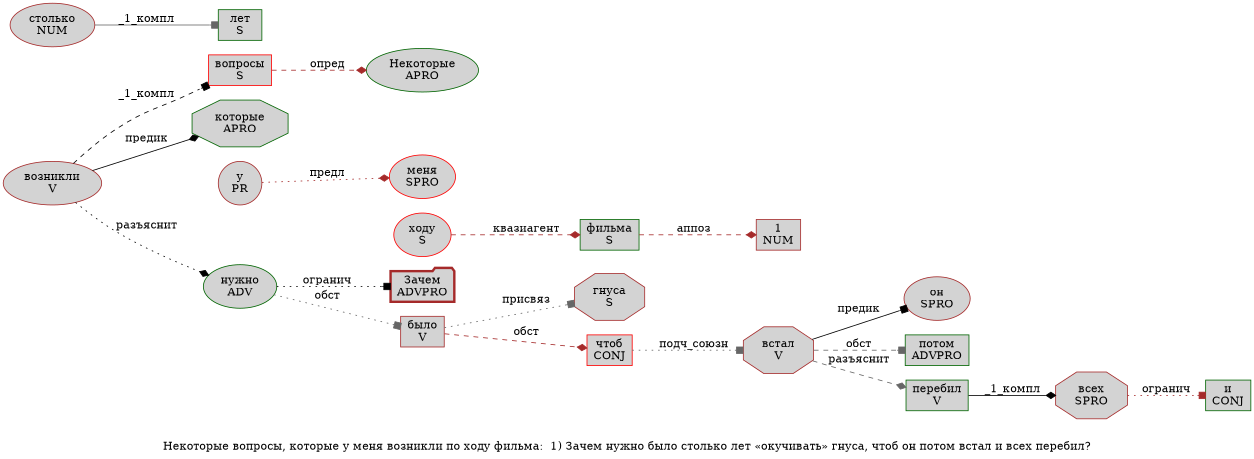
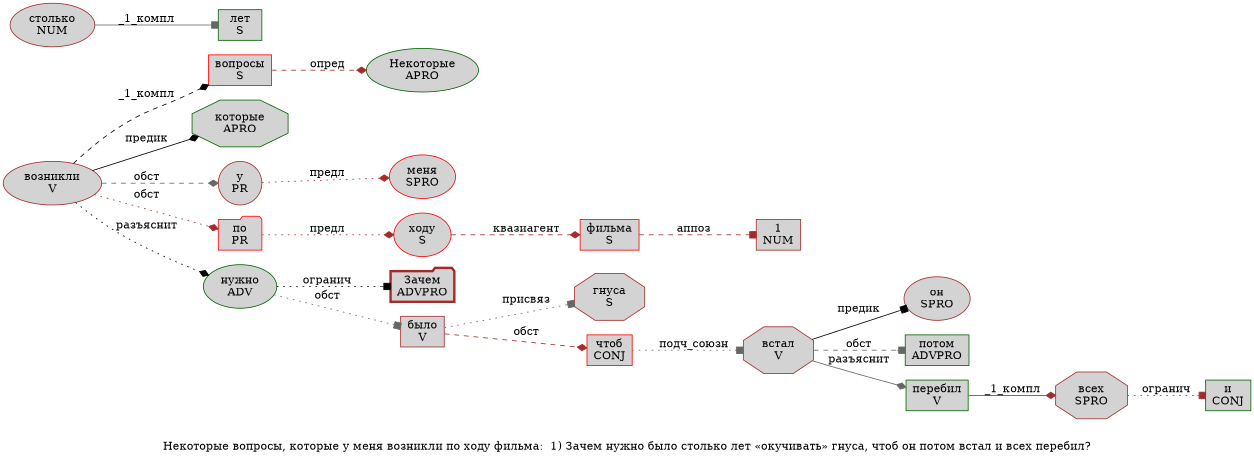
  digraph {
    label="Некоторые вопросы, которые у меня возникли по ходу фильма:  1) Зачем нужно было столько лет «окучивать» гнуса, чтоб он потом встал и всех перебил?"
    rankdir=LR
    node [color=brown fillcolor=lightgray penwidth=1 shape=box style=filled]
    edge [arrowhead=diamond color=brown style=dotted]
    n1 [color=darkgreen label="Некоторые\nAPRO" shape=ellipse]
    n2 [color=red label="вопросы\nS"]
    n3 [color=darkgreen label="которые\nAPRO" shape=octagon]
    n4 [label="у\nPR" shape=ellipse]
    n5 [color=red label="меня\nSPRO" shape=ellipse]
    n6 [label="возникли\nV" shape=ellipse]
+   n7 [color=red label="по\nPR" shape=folder]
    n8 [color=darkgreen label="нужно\nADV" shape=ellipse]
    n9 [color=red label="ходу\nS" shape=ellipse]
    n10 [label="Зачем\nADVPRO" penwidth=3 shape=folder]
    n11 [label="было\nV"]
-   n12 [color=darkgreen label="фильма\nS"]
+   n12 [color=red label="фильма\nS"]
    n13 [label="1\nNUM"]
    n14 [label="гнуса\nS" shape=octagon]
    n15 [color=red label="чтоб\nCONJ"]
    n16 [label="встал\nV" shape=octagon]
    n17 [label="столько\nNUM" shape=ellipse]
    n18 [color=darkgreen label="лет\nS"]
    n19 [label="он\nSPRO" shape=ellipse]
    n20 [color=darkgreen label="потом\nADVPRO"]
    n21 [color=darkgreen label="перебил\nV"]
    n22 [label="всех\nSPRO" shape=octagon]
    n23 [color=darkgreen label="и\nCONJ"]
    n2 -> n1 [label="опред" style=dashed]
    n4 -> n5 [label="предл"]
-   n6 -> n2 [arrowhead=box color=black label="_1_компл" style=dashed]
+   n6 -> n2 [color=black label="_1_компл" style=dashed]
    n6 -> n3 [color=black label="предик" style=solid]
+   n6 -> n4 [color=gray40 label="обст" style=dashed]
+   n6 -> n7 [label="обст"]
    n6 -> n8 [color=black label="разъяснит"]
+   n7 -> n9 [label="предл"]
    n8 -> n10 [arrowhead=box color=black label="огранич"]
    n8 -> n11 [arrowhead=box color=gray40 label="обст"]
    n9 -> n12 [label="квазиагент" style=dashed]
    n11 -> n14 [arrowhead=box color=gray40 label="присвяз"]
    n11 -> n15 [label="обст" style=dashed]
-   n12 -> n13 [label="аппоз" style=dashed]
+   n12 -> n13 [arrowhead=box label="аппоз" style=dashed]
    n15 -> n16 [arrowhead=box color=gray40 label="подч_союзн"]
    n16 -> n19 [arrowhead=box color=black label="предик" style=solid]
    n16 -> n20 [arrowhead=box color=gray40 label="обст" style=dashed]
-   n16 -> n21 [color=gray40 label="разъяснит" style=dashed]
+   n16 -> n21 [color=gray40 label="разъяснит" style=solid]
    n17 -> n18 [arrowhead=box color=gray40 label="_1_компл" style=solid]
-   n21 -> n22 [color=black label="_1_компл" style=solid]
+   n21 -> n22 [label="_1_компл" style=solid]
    n22 -> n23 [arrowhead=box label="огранич"]
  }
